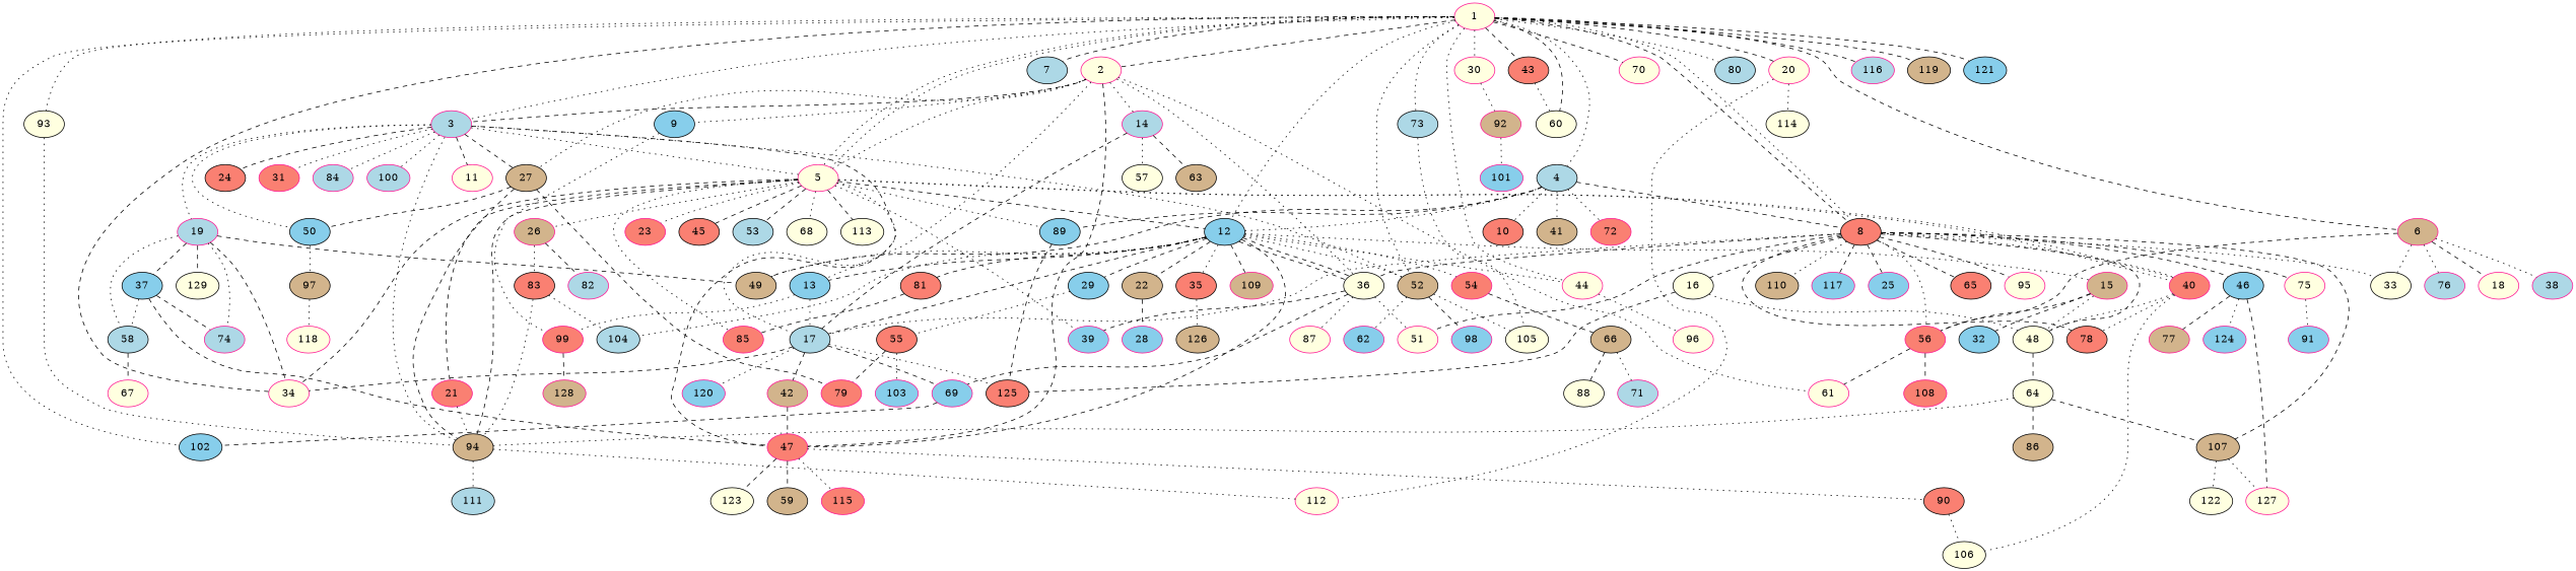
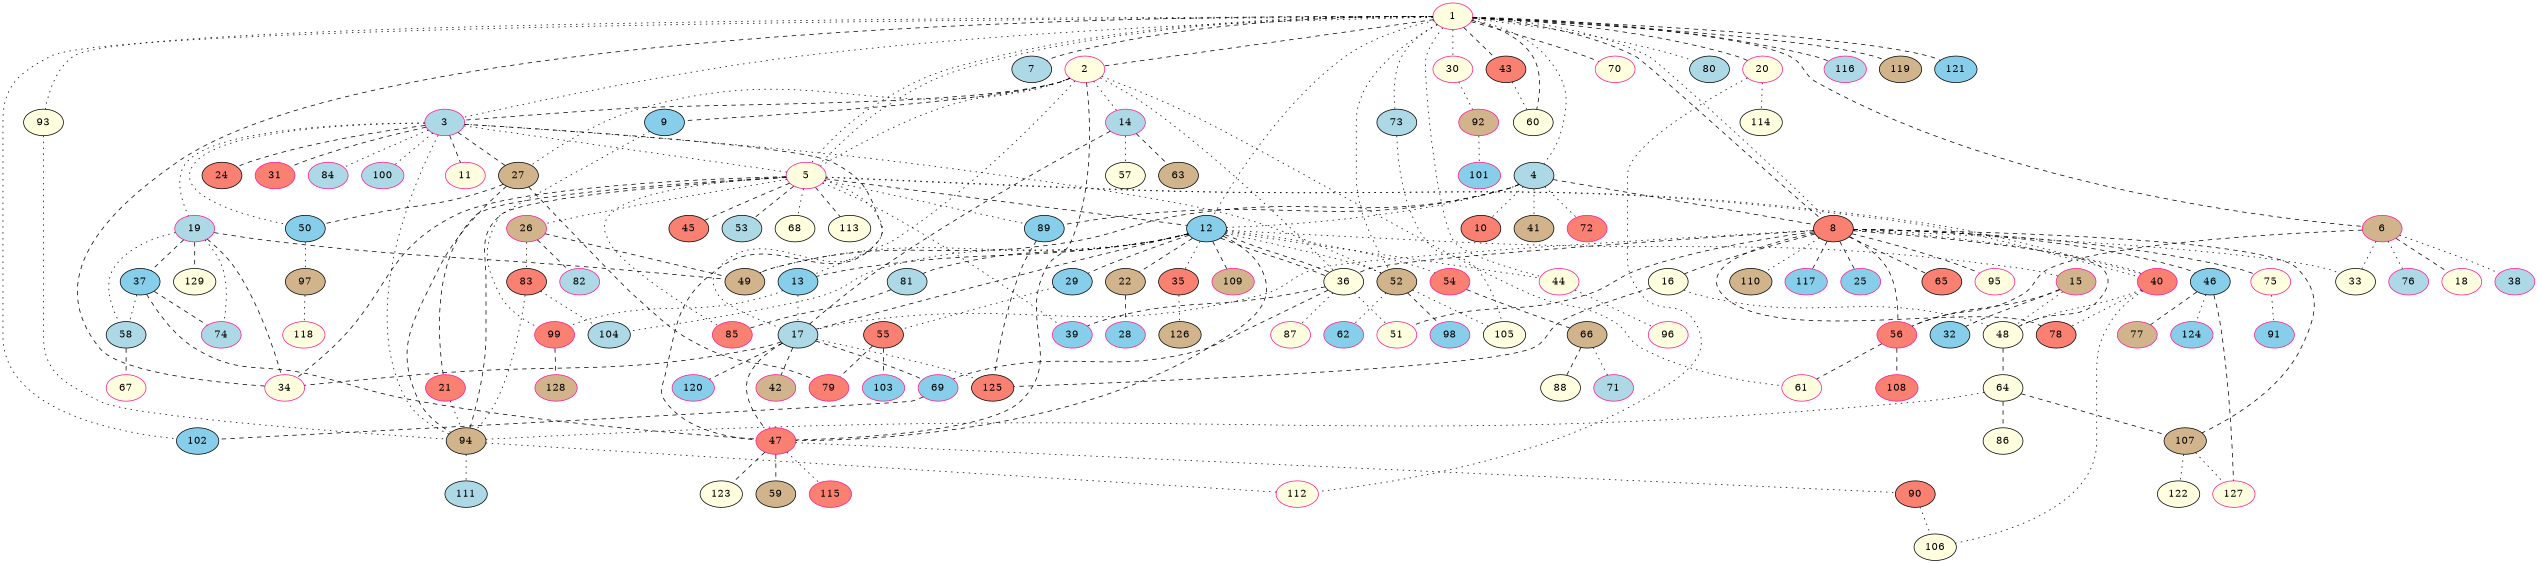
  graph {
    node [color=black fillcolor=lightyellow style=filled]
    edge [style=dotted]
    1 [color=deeppink]
    2 [color=deeppink]
    3 [color=deeppink fillcolor=lightblue]
    4 [fillcolor=lightblue]
    5 [color=deeppink]
    6 [color=deeppink fillcolor=tan]
    7 [fillcolor=lightblue]
    8 [fillcolor=salmon]
    12 [fillcolor=skyblue]
    20 [color=deeppink]
    30 [color=deeppink]
    34 [color=deeppink]
    43 [fillcolor=salmon]
    44 [color=deeppink]
    52 [fillcolor=tan]
    60
    70 [color=deeppink]
    73 [fillcolor=lightblue]
    80 [fillcolor=lightblue]
    93
    102 [fillcolor=skyblue]
    116 [color=deeppink fillcolor=lightblue]
    119 [fillcolor=tan]
    121 [fillcolor=skyblue]
    9 [fillcolor=skyblue]
    13 [fillcolor=skyblue]
    14 [color=deeppink fillcolor=lightblue]
    27 [fillcolor=tan]
    36
    47 [color=deeppink fillcolor=salmon]
    61 [color=deeppink]
    11 [color=deeppink]
    19 [color=deeppink fillcolor=lightblue]
    24 [fillcolor=salmon]
    31 [color=deeppink fillcolor=salmon]
    50 [fillcolor=skyblue]
    84 [color=deeppink fillcolor=lightblue]
    94 [fillcolor=tan]
    100 [color=deeppink fillcolor=lightblue]
    10 [fillcolor=salmon]
    41 [fillcolor=tan]
    49 [fillcolor=tan]
    72 [color=deeppink fillcolor=salmon]
    89 [fillcolor=skyblue]
    17 [fillcolor=lightblue]
    21 [color=deeppink fillcolor=salmon]
-   23 [color=deeppink fillcolor=salmon]
    26 [color=deeppink fillcolor=tan]
    39 [color=deeppink fillcolor=skyblue]
    40 [color=deeppink fillcolor=salmon]
    45 [fillcolor=salmon]
    53 [fillcolor=lightblue]
    68
    85 [color=deeppink fillcolor=salmon]
    113
    18 [color=deeppink]
    33
    38 [color=deeppink fillcolor=lightblue]
    56 [color=deeppink fillcolor=salmon]
    76 [color=deeppink fillcolor=lightblue]
    16
    25 [color=deeppink fillcolor=skyblue]
    46 [fillcolor=skyblue]
    48
    51 [color=deeppink]
    65 [fillcolor=salmon]
    75 [color=deeppink]
    78 [fillcolor=salmon]
    95 [color=deeppink]
    107 [fillcolor=tan]
    110 [fillcolor=tan]
    117 [color=deeppink fillcolor=skyblue]
    15 [color=deeppink fillcolor=tan]
    22 [fillcolor=tan]
    29 [fillcolor=skyblue]
    35 [fillcolor=salmon]
    54 [color=deeppink fillcolor=salmon]
-   81 [fillcolor=salmon]
+   81 [fillcolor=lightblue]
    104 [fillcolor=lightblue]
    109 [color=deeppink fillcolor=tan]
    112 [color=deeppink]
    114
    92 [color=deeppink fillcolor=tan]
    96 [color=deeppink]
    62 [color=deeppink fillcolor=skyblue]
    98 [color=deeppink fillcolor=skyblue]
    105
    99 [color=deeppink fillcolor=salmon]
    57
    63 [fillcolor=tan]
    79 [color=deeppink fillcolor=salmon]
    69 [color=deeppink fillcolor=skyblue]
    87 [color=deeppink]
    59 [fillcolor=tan]
    90 [fillcolor=salmon]
    115 [color=deeppink fillcolor=salmon]
    123
    37 [fillcolor=skyblue]
    58 [fillcolor=lightblue]
    74 [color=deeppink fillcolor=lightblue]
    129
    97 [fillcolor=tan]
    111 [fillcolor=lightblue]
    125 [fillcolor=salmon]
    42 [color=deeppink fillcolor=tan]
    120 [color=deeppink fillcolor=skyblue]
    82 [color=deeppink fillcolor=lightblue]
    83 [fillcolor=salmon]
    106
    108 [color=deeppink fillcolor=salmon]
    77 [color=deeppink fillcolor=tan]
    124 [color=deeppink fillcolor=skyblue]
    127 [color=deeppink]
    64
    91 [color=deeppink fillcolor=skyblue]
    122
    128 [color=deeppink fillcolor=tan]
    32 [fillcolor=skyblue]
    28 [color=deeppink fillcolor=skyblue]
    55 [fillcolor=salmon]
    126 [fillcolor=tan]
    66 [fillcolor=tan]
    67 [color=deeppink]
    103 [color=deeppink fillcolor=skyblue]
    101 [color=deeppink fillcolor=skyblue]
-   86 [fillcolor=tan]
+   86
    118 [color=deeppink]
    71 [color=deeppink fillcolor=lightblue]
    88
    1 -- 2 [style=dashed]
    1 -- 3
    1 -- 4
    1 -- 5
    1 -- 5
    1 -- 6 [style=dashed]
    1 -- 7 [style=dashed]
    1 -- 8 [style=dashed]
    1 -- 8
    1 -- 12
    1 -- 20 [style=dashed]
    1 -- 30
    1 -- 34 [style=dashed]
    1 -- 43 [style=dashed]
    1 -- 44
    1 -- 52
    1 -- 60 [style=dashed]
    1 -- 70 [style=dashed]
    1 -- 73
    1 -- 80
    1 -- 93
    1 -- 102
    1 -- 116 [style=dashed]
    1 -- 119 [style=dashed]
    1 -- 121 [style=dashed]
    2 -- 3 [style=dashed]
    2 -- 5
-   2 -- 9
+   2 -- 9 [style=dashed]
    2 -- 13
    2 -- 14
    2 -- 27
    2 -- 36
    2 -- 47 [style=dashed]
    2 -- 61
    3 -- 5
    3 -- 52
    3 -- 27 [style=dashed]
    3 -- 47 [style=dashed]
    3 -- 11 [style=dashed]
    3 -- 19
    3 -- 24 [style=dashed]
-   3 -- 31
+   3 -- 31 [style=dashed]
    3 -- 50
    3 -- 84
    3 -- 94
    3 -- 100
    4 -- 8 [style=dashed]
    4 -- 12
    4 -- 10
    4 -- 41
    4 -- 49 [style=dashed]
    4 -- 72
    4 -- 89 [style=dashed]
    5 -- 12 [style=dashed]
    5 -- 34 [style=dashed]
    5 -- 94 [style=dashed]
    5 -- 89
    5 -- 17
    5 -- 21 [style=dashed]
-   5 -- 23
    5 -- 26
    5 -- 39
    5 -- 40
    5 -- 40
    5 -- 45 [style=dashed]
    5 -- 53 [style=dashed]
    5 -- 68
    5 -- 85
    5 -- 113 [style=dashed]
    6 -- 18 [style=dashed]
    6 -- 33
    6 -- 38
    6 -- 56 [style=dashed]
    6 -- 76
    8 -- 36 [style=dashed]
    8 -- 17
    8 -- 40
    8 -- 33
-   8 -- 56
+   8 -- 56 [style=dashed]
    8 -- 16 [style=dashed]
    8 -- 25 [style=dashed]
    8 -- 46 [style=dashed]
    8 -- 48 [style=dashed]
    8 -- 51 [style=dashed]
    8 -- 65 [style=dashed]
    8 -- 75 [style=dashed]
    8 -- 78 [style=dashed]
    8 -- 95 [style=dashed]
    8 -- 107 [style=dashed]
    8 -- 110
    8 -- 117 [style=dashed]
    12 -- 44
    12 -- 52
    12 -- 13 [style=dashed]
    12 -- 36 [style=dashed]
    12 -- 36 [style=dashed]
    12 -- 47 [style=dashed]
    12 -- 49
    12 -- 17 [style=dashed]
    12 -- 15
    12 -- 22 [style=dashed]
    12 -- 29 [style=dashed]
    12 -- 35
    12 -- 54
    12 -- 81 [style=dashed]
    12 -- 104
    12 -- 109 [style=dashed]
    20 -- 112
    20 -- 114
    30 -- 92
    43 -- 60
    44 -- 96
    52 -- 62
    52 -- 98 [style=dashed]
    52 -- 105
    73 -- 105
    93 -- 94
    9 -- 99
    13 -- 17
    13 -- 99
    14 -- 17 [style=dashed]
    14 -- 57
    14 -- 63 [style=dashed]
    27 -- 50 [style=dashed]
    27 -- 94 [style=dashed]
    27 -- 79 [style=dashed]
    36 -- 39 [style=dashed]
    36 -- 51
    36 -- 69 [style=dashed]
    36 -- 87
    47 -- 59 [style=dashed]
    47 -- 90
    47 -- 115
    47 -- 123 [style=dashed]
    19 -- 34 [style=dashed]
    19 -- 49 [style=dashed]
    19 -- 37 [style=dashed]
    19 -- 58
    19 -- 74
    19 -- 129 [style=dashed]
    50 -- 97
    94 -- 112
    94 -- 111
    89 -- 125 [style=dashed]
    17 -- 34 [style=dashed]
-   42 -- 47 [style=dashed]
+   17 -- 47 [style=dashed]
    17 -- 69 [style=dashed]
    17 -- 125
    17 -- 42 [style=dashed]
-   17 -- 120
+   17 -- 120 [style=dashed]
    21 -- 94
+   26 -- 49 [style=dashed]
    26 -- 82 [style=dashed]
    26 -- 83
    40 -- 48
    40 -- 78
    40 -- 106
    56 -- 61 [style=dashed]
    56 -- 108 [style=dashed]
    16 -- 48
    16 -- 125 [style=dashed]
    46 -- 77 [style=dashed]
    46 -- 124
    46 -- 127 [style=dashed]
    48 -- 64 [style=dashed]
    75 -- 91
    107 -- 127
    107 -- 122
    15 -- 56 [style=dashed]
    15 -- 48
    15 -- 32 [style=dashed]
    22 -- 28 [style=dashed]
    29 -- 55
    35 -- 126
    54 -- 66 [style=dashed]
    81 -- 85 [style=dashed]
    92 -- 101
    99 -- 128 [style=dashed]
    69 -- 102 [style=dashed]
    90 -- 106
    37 -- 47 [style=dashed]
    37 -- 58
    37 -- 74 [style=dashed]
    58 -- 67 [style=dashed]
    97 -- 118
    83 -- 94
    83 -- 104
    64 -- 94
    64 -- 107 [style=dashed]
    64 -- 86 [style=dashed]
    55 -- 79 [style=dashed]
-   55 -- 103
+   55 -- 103 [style=dashed]
    66 -- 71
    66 -- 88 [style=dashed]
  }
